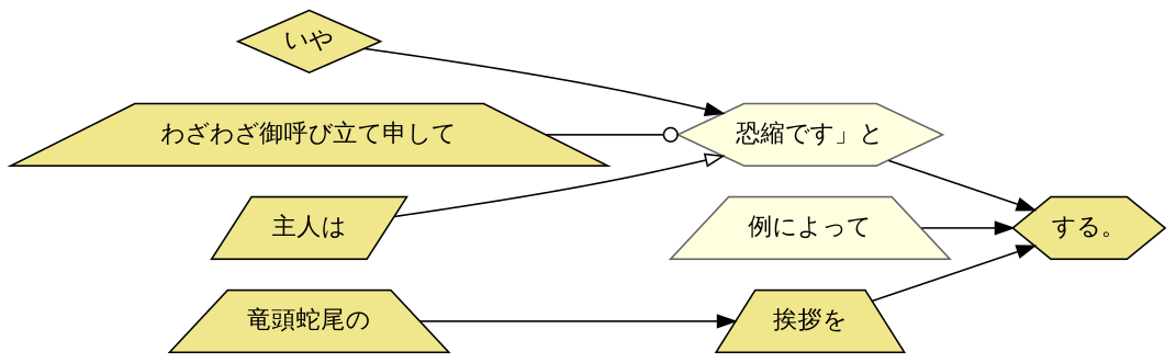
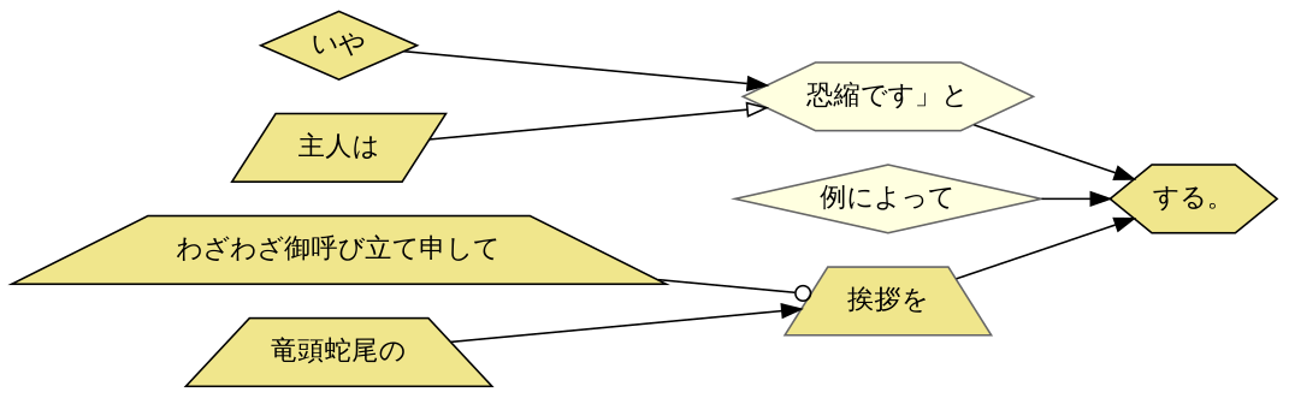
  digraph {
    rankdir=LR
    node [color=black fillcolor=khaki shape=trapezium style=filled]
    edge [arrowhead=normal]
    n1 [label="いや" shape=diamond]
    n2 [color=gray40 fillcolor=lightyellow label="恐縮です」と" shape=hexagon]
    n3 [label="する。" shape=hexagon]
    n4 [label="わざわざ御呼び立て申して"]
    n5 [label="主人は" shape=parallelogram]
-   n6 [color=gray40 fillcolor=lightyellow label="例によって"]
+   n6 [color=gray40 fillcolor=lightyellow label="例によって" shape=diamond]
    n7 [label="竜頭蛇尾の"]
-   n8 [label="挨拶を"]
+   n8 [color=gray40 label="挨拶を"]
    n1 -> n2
    n2 -> n3
-   n4 -> n2 [arrowhead=odot]
+   n4 -> n8 [arrowhead=odot]
    n5 -> n2 [arrowhead=onormal]
    n6 -> n3
    n7 -> n8
    n8 -> n3
  }
